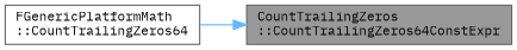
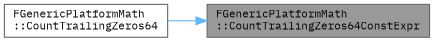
  digraph {
    rankdir=RL
    fontname="IBM Plex Mono"
    node [fontname="IBM Plex Mono" fontsize=10 shape=box style=filled]
-   n1 [color=gray40 fillcolor=grey60 fontcolor=black height=0.2 label="CountTrailingZeros\l::CountTrailingZeros64ConstExpr" width=0.4]
+   n1 [color=gray40 fillcolor=grey60 fontcolor=black height=0.2 label="FGenericPlatformMath\l::CountTrailingZeros64ConstExpr" width=0.4]
    n2 [color=grey40 fillcolor=white height=0.2 label="FGenericPlatformMath\l::CountTrailingZeros64" width=0.4]
    n1 -> n2 [color=steelblue1 dir=back fontname="IBM Plex Mono" fontsize=10 labelfontname=Helvetica labelfontsize=10 style=solid]
  }
